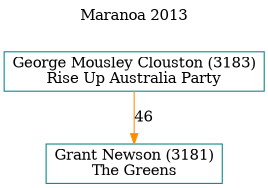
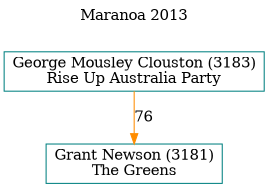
  digraph {
    label="Maranoa 2013"
    labelloc=t
    mclimit=10
    node [shape=box color=teal]
    n1 [label="George Mousley Clouston (3183)\nRise Up Australia Party"]
    n2 [label="Grant Newson (3181)\nThe Greens"]
-   n1 -> n2 [label=46 color=darkorange arrowhead=normal]
+   n1 -> n2 [label=76 color=darkorange arrowhead=normal]
  }
